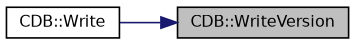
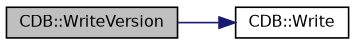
  digraph {
    rankdir=LR
    node [color=black fontname=Helvetica fontsize=10 shape=record style=filled]
    n1 [fillcolor=grey75 fontcolor=black height=0.2 label="CDB::WriteVersion" width=0.4]
    n2 [fillcolor=white height=0.2 label="CDB::Write" width=0.4]
-   n2 -> n1 [color=midnightblue fontname=Helvetica fontsize=10 labelfontname=Helvetica labelfontsize=10 style=solid]
+   n1 -> n2 [color=midnightblue fontname=Helvetica fontsize=10 labelfontname=Helvetica labelfontsize=10 style=solid]
  }
